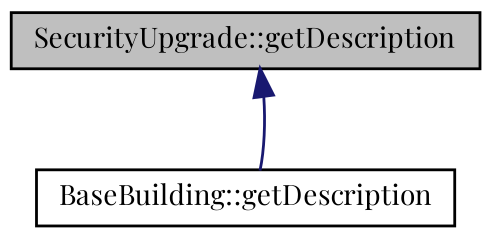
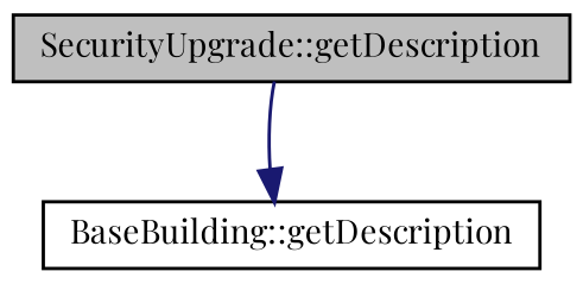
  digraph {
    rankdir=TB
    fontname="Playfair Display"
    node [color=black fontname="Playfair Display" fontsize=10 shape=record style=filled]
    n1 [fillcolor=grey75 fontcolor=black height=0.2 label="SecurityUpgrade::getDescription" width=0.4]
    n2 [fillcolor=white height=0.2 label="BaseBuilding::getDescription" width=0.4]
-   n2 -> n1 [color=midnightblue fontname="Playfair Display" fontsize=10 labelfontname=Helvetica labelfontsize=10 style=solid]
+   n1 -> n2 [color=midnightblue fontname="Playfair Display" fontsize=10 labelfontname=Helvetica labelfontsize=10 style=solid]
  }
